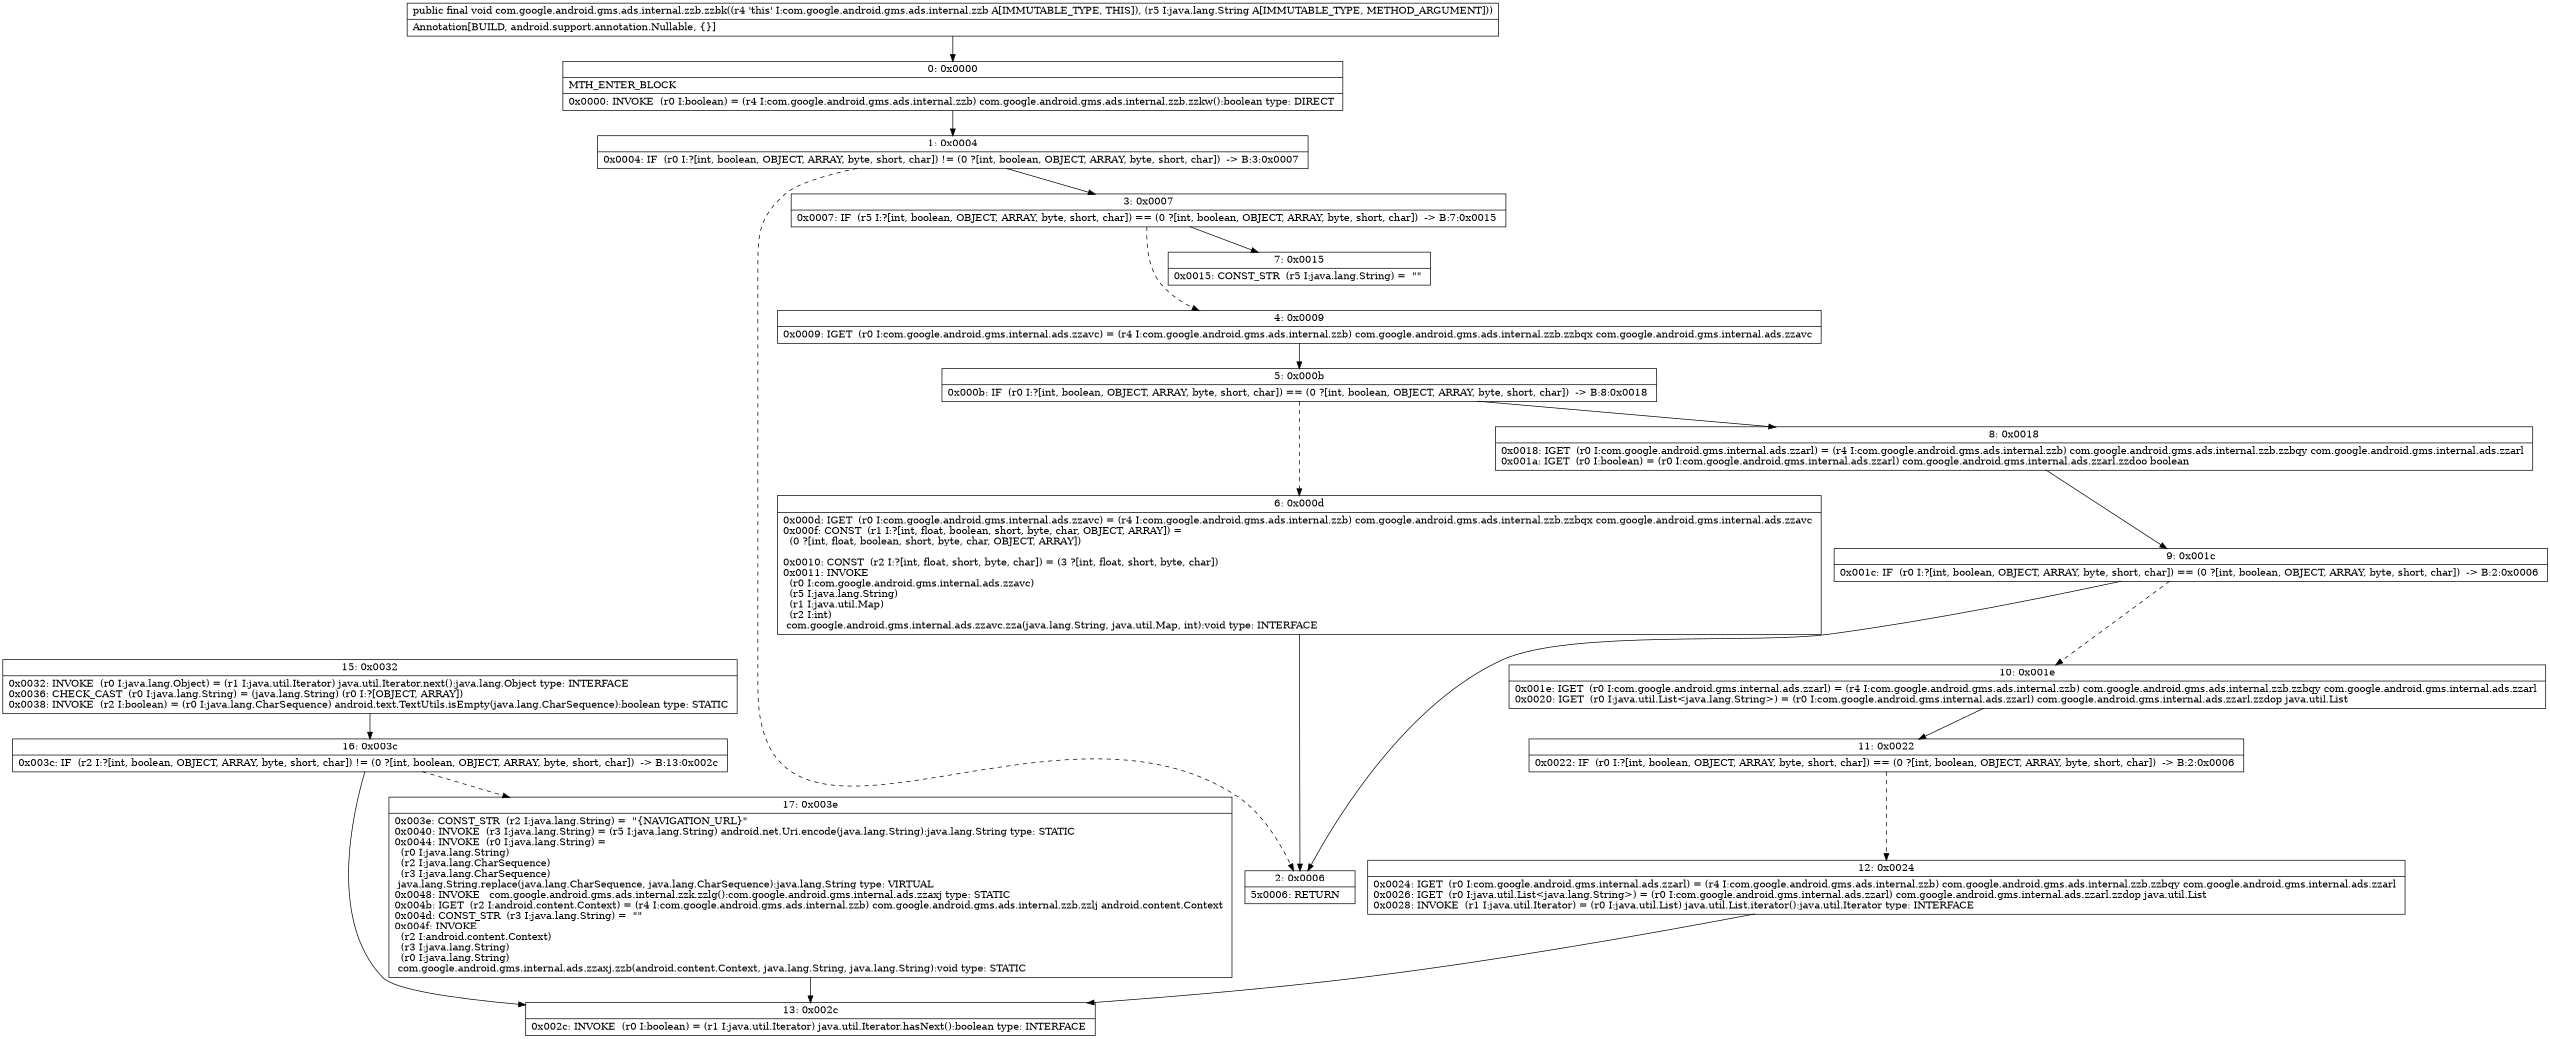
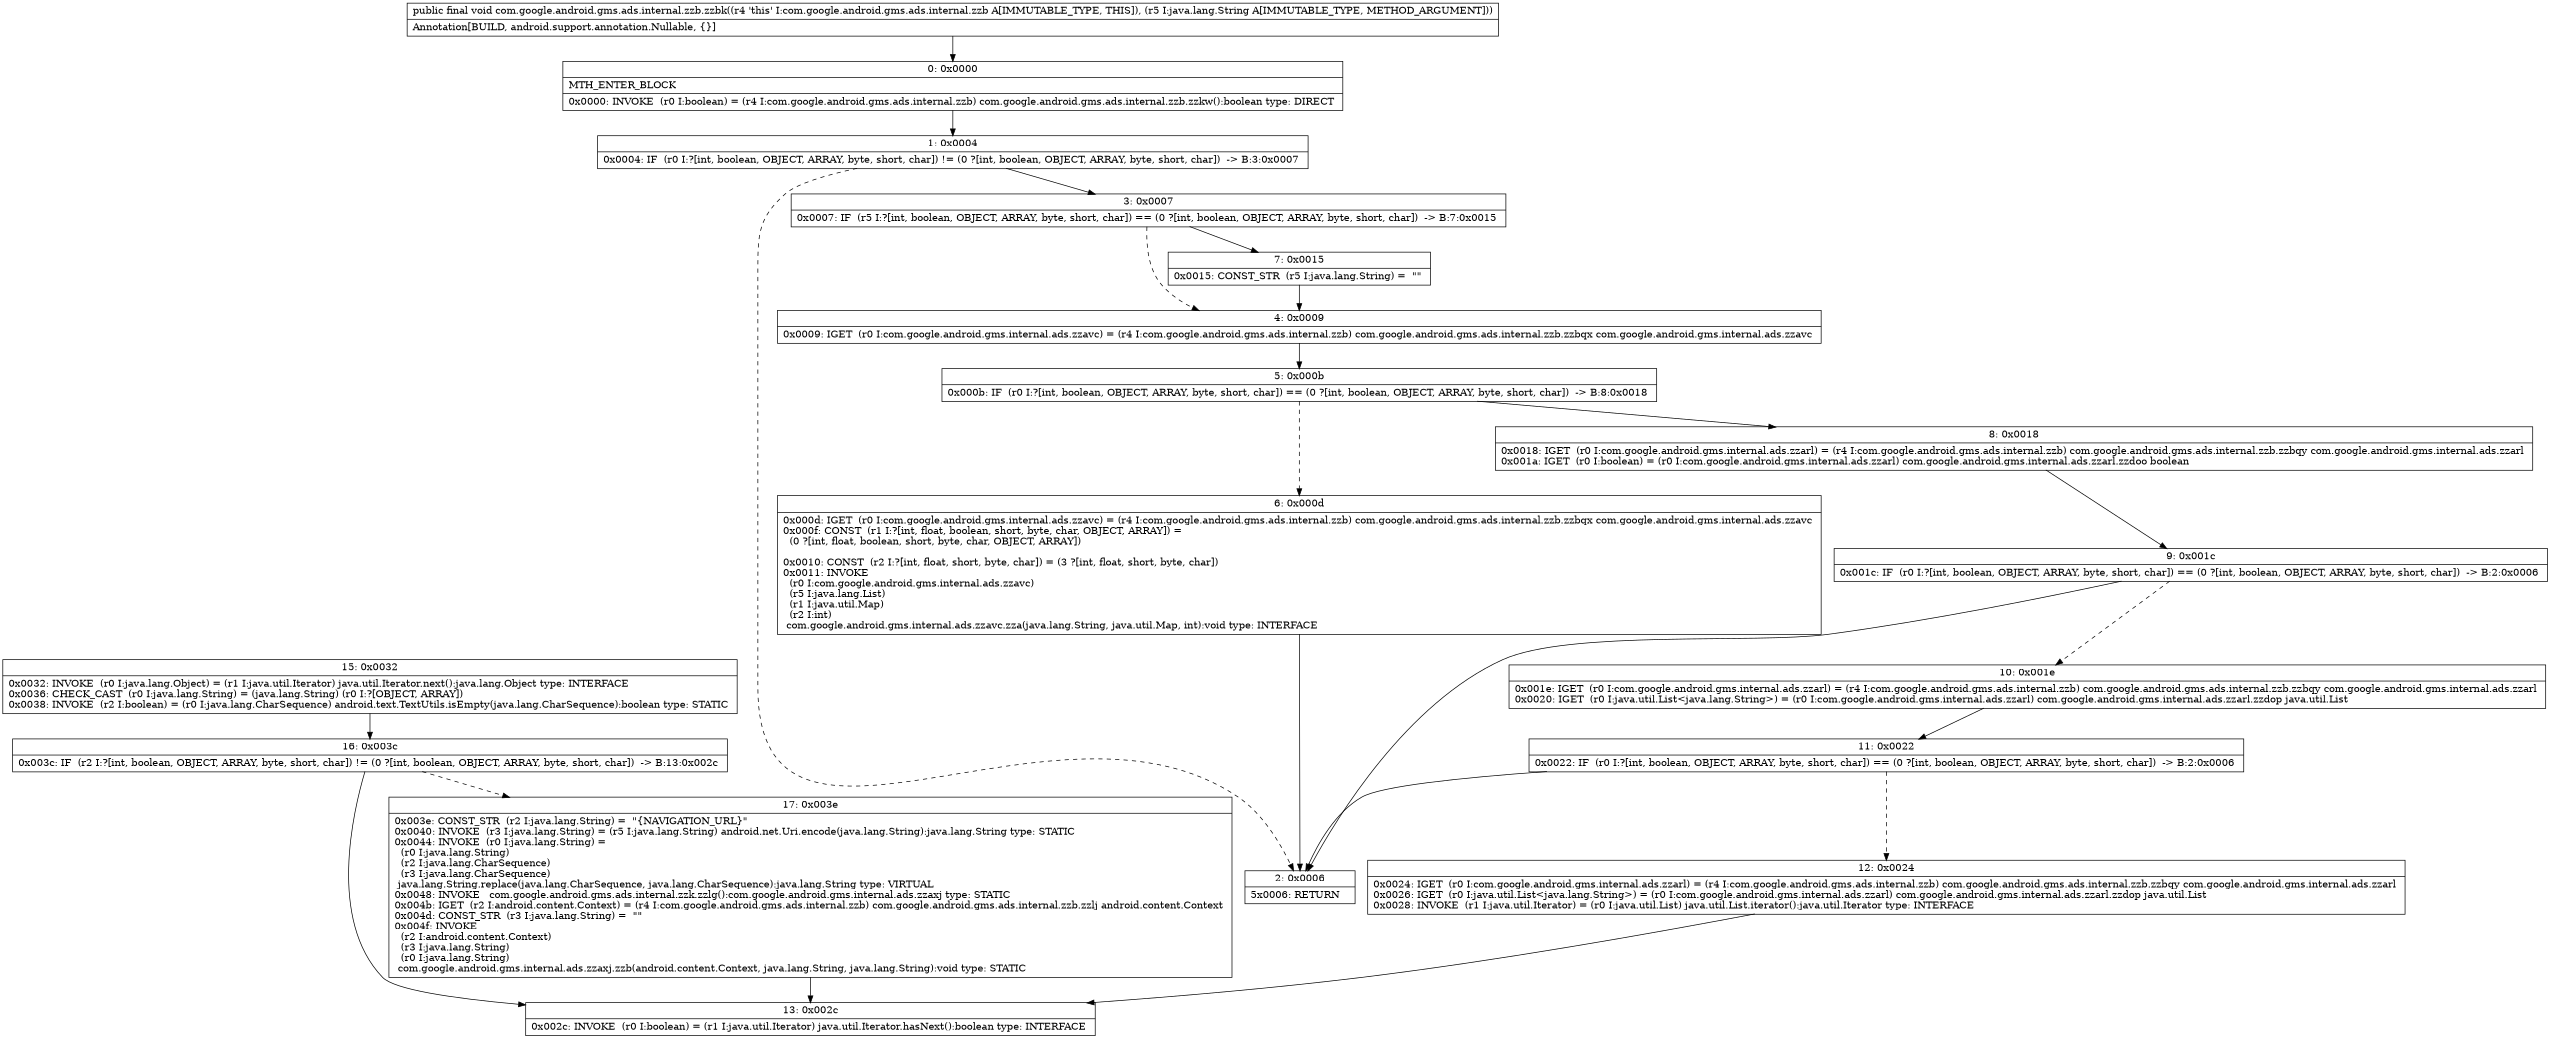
  digraph {
    node [shape=record]
    n1 [label="{0\:\ 0x0000|MTH_ENTER_BLOCK\l|0x0000: INVOKE  (r0 I:boolean) = (r4 I:com.google.android.gms.ads.internal.zzb) com.google.android.gms.ads.internal.zzb.zzkw():boolean type: DIRECT \l}"]
    n2 [label="{1\:\ 0x0004|0x0004: IF  (r0 I:?[int, boolean, OBJECT, ARRAY, byte, short, char]) != (0 ?[int, boolean, OBJECT, ARRAY, byte, short, char])  \-\> B:3:0x0007 \l}"]
    n3 [label="{2\:\ 0x0006|5x0006: RETURN   \l}"]
    n4 [label="{3\:\ 0x0007|0x0007: IF  (r5 I:?[int, boolean, OBJECT, ARRAY, byte, short, char]) == (0 ?[int, boolean, OBJECT, ARRAY, byte, short, char])  \-\> B:7:0x0015 \l}"]
    n5 [label="{4\:\ 0x0009|0x0009: IGET  (r0 I:com.google.android.gms.internal.ads.zzavc) = (r4 I:com.google.android.gms.ads.internal.zzb) com.google.android.gms.ads.internal.zzb.zzbqx com.google.android.gms.internal.ads.zzavc \l}"]
    n6 [label="{7\:\ 0x0015|0x0015: CONST_STR  (r5 I:java.lang.String) =  \"\" \l}"]
    n7 [label="{5\:\ 0x000b|0x000b: IF  (r0 I:?[int, boolean, OBJECT, ARRAY, byte, short, char]) == (0 ?[int, boolean, OBJECT, ARRAY, byte, short, char])  \-\> B:8:0x0018 \l}"]
-   n8 [label="{6\:\ 0x000d|0x000d: IGET  (r0 I:com.google.android.gms.internal.ads.zzavc) = (r4 I:com.google.android.gms.ads.internal.zzb) com.google.android.gms.ads.internal.zzb.zzbqx com.google.android.gms.internal.ads.zzavc \l0x000f: CONST  (r1 I:?[int, float, boolean, short, byte, char, OBJECT, ARRAY]) = \l  (0 ?[int, float, boolean, short, byte, char, OBJECT, ARRAY])\l \l0x0010: CONST  (r2 I:?[int, float, short, byte, char]) = (3 ?[int, float, short, byte, char]) \l0x0011: INVOKE  \l  (r0 I:com.google.android.gms.internal.ads.zzavc)\l  (r5 I:java.lang.String)\l  (r1 I:java.util.Map)\l  (r2 I:int)\l com.google.android.gms.internal.ads.zzavc.zza(java.lang.String, java.util.Map, int):void type: INTERFACE \l}"]
+   n8 [label="{6\:\ 0x000d|0x000d: IGET  (r0 I:com.google.android.gms.internal.ads.zzavc) = (r4 I:com.google.android.gms.ads.internal.zzb) com.google.android.gms.ads.internal.zzb.zzbqx com.google.android.gms.internal.ads.zzavc \l0x000f: CONST  (r1 I:?[int, float, boolean, short, byte, char, OBJECT, ARRAY]) = \l  (0 ?[int, float, boolean, short, byte, char, OBJECT, ARRAY])\l \l0x0010: CONST  (r2 I:?[int, float, short, byte, char]) = (3 ?[int, float, short, byte, char]) \l0x0011: INVOKE  \l  (r0 I:com.google.android.gms.internal.ads.zzavc)\l  (r5 I:java.lang.List)\l  (r1 I:java.util.Map)\l  (r2 I:int)\l com.google.android.gms.internal.ads.zzavc.zza(java.lang.String, java.util.Map, int):void type: INTERFACE \l}"]
    n9 [label="{8\:\ 0x0018|0x0018: IGET  (r0 I:com.google.android.gms.internal.ads.zzarl) = (r4 I:com.google.android.gms.ads.internal.zzb) com.google.android.gms.ads.internal.zzb.zzbqy com.google.android.gms.internal.ads.zzarl \l0x001a: IGET  (r0 I:boolean) = (r0 I:com.google.android.gms.internal.ads.zzarl) com.google.android.gms.internal.ads.zzarl.zzdoo boolean \l}"]
    n10 [label="{9\:\ 0x001c|0x001c: IF  (r0 I:?[int, boolean, OBJECT, ARRAY, byte, short, char]) == (0 ?[int, boolean, OBJECT, ARRAY, byte, short, char])  \-\> B:2:0x0006 \l}"]
    n11 [label="{10\:\ 0x001e|0x001e: IGET  (r0 I:com.google.android.gms.internal.ads.zzarl) = (r4 I:com.google.android.gms.ads.internal.zzb) com.google.android.gms.ads.internal.zzb.zzbqy com.google.android.gms.internal.ads.zzarl \l0x0020: IGET  (r0 I:java.util.List\<java.lang.String\>) = (r0 I:com.google.android.gms.internal.ads.zzarl) com.google.android.gms.internal.ads.zzarl.zzdop java.util.List \l}"]
    n12 [label="{11\:\ 0x0022|0x0022: IF  (r0 I:?[int, boolean, OBJECT, ARRAY, byte, short, char]) == (0 ?[int, boolean, OBJECT, ARRAY, byte, short, char])  \-\> B:2:0x0006 \l}"]
    n13 [label="{12\:\ 0x0024|0x0024: IGET  (r0 I:com.google.android.gms.internal.ads.zzarl) = (r4 I:com.google.android.gms.ads.internal.zzb) com.google.android.gms.ads.internal.zzb.zzbqy com.google.android.gms.internal.ads.zzarl \l0x0026: IGET  (r0 I:java.util.List\<java.lang.String\>) = (r0 I:com.google.android.gms.internal.ads.zzarl) com.google.android.gms.internal.ads.zzarl.zzdop java.util.List \l0x0028: INVOKE  (r1 I:java.util.Iterator) = (r0 I:java.util.List) java.util.List.iterator():java.util.Iterator type: INTERFACE \l}"]
    n14 [label="{13\:\ 0x002c|0x002c: INVOKE  (r0 I:boolean) = (r1 I:java.util.Iterator) java.util.Iterator.hasNext():boolean type: INTERFACE \l}"]
    n15 [label="{15\:\ 0x0032|0x0032: INVOKE  (r0 I:java.lang.Object) = (r1 I:java.util.Iterator) java.util.Iterator.next():java.lang.Object type: INTERFACE \l0x0036: CHECK_CAST  (r0 I:java.lang.String) = (java.lang.String) (r0 I:?[OBJECT, ARRAY]) \l0x0038: INVOKE  (r2 I:boolean) = (r0 I:java.lang.CharSequence) android.text.TextUtils.isEmpty(java.lang.CharSequence):boolean type: STATIC \l}"]
    n16 [label="{16\:\ 0x003c|0x003c: IF  (r2 I:?[int, boolean, OBJECT, ARRAY, byte, short, char]) != (0 ?[int, boolean, OBJECT, ARRAY, byte, short, char])  \-\> B:13:0x002c \l}"]
    n17 [label="{17\:\ 0x003e|0x003e: CONST_STR  (r2 I:java.lang.String) =  \"\{NAVIGATION_URL\}\" \l0x0040: INVOKE  (r3 I:java.lang.String) = (r5 I:java.lang.String) android.net.Uri.encode(java.lang.String):java.lang.String type: STATIC \l0x0044: INVOKE  (r0 I:java.lang.String) = \l  (r0 I:java.lang.String)\l  (r2 I:java.lang.CharSequence)\l  (r3 I:java.lang.CharSequence)\l java.lang.String.replace(java.lang.CharSequence, java.lang.CharSequence):java.lang.String type: VIRTUAL \l0x0048: INVOKE   com.google.android.gms.ads.internal.zzk.zzlg():com.google.android.gms.internal.ads.zzaxj type: STATIC \l0x004b: IGET  (r2 I:android.content.Context) = (r4 I:com.google.android.gms.ads.internal.zzb) com.google.android.gms.ads.internal.zzb.zzlj android.content.Context \l0x004d: CONST_STR  (r3 I:java.lang.String) =  \"\" \l0x004f: INVOKE  \l  (r2 I:android.content.Context)\l  (r3 I:java.lang.String)\l  (r0 I:java.lang.String)\l com.google.android.gms.internal.ads.zzaxj.zzb(android.content.Context, java.lang.String, java.lang.String):void type: STATIC \l}"]
    n18 [label="{public final void com.google.android.gms.ads.internal.zzb.zzbk((r4 'this' I:com.google.android.gms.ads.internal.zzb A[IMMUTABLE_TYPE, THIS]), (r5 I:java.lang.String A[IMMUTABLE_TYPE, METHOD_ARGUMENT]))  | Annotation[BUILD, android.support.annotation.Nullable, \{\}]\l}"]
    n1 -> n2
    n2 -> n3 [style=dashed]
    n2 -> n4
    n4 -> n5 [style=dashed]
    n4 -> n6
    n5 -> n7
+   n6 -> n5
    n7 -> n8 [style=dashed]
    n7 -> n9
    n8 -> n3
    n9 -> n10
    n10 -> n3
    n10 -> n11 [style=dashed]
    n11 -> n12
+   n12 -> n3
    n12 -> n13 [style=dashed]
    n13 -> n14
    n15 -> n16
    n16 -> n14
    n16 -> n17 [style=dashed]
    n17 -> n14
    n18 -> n1
  }
